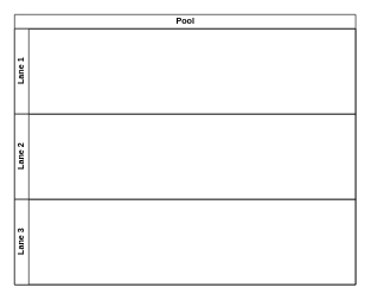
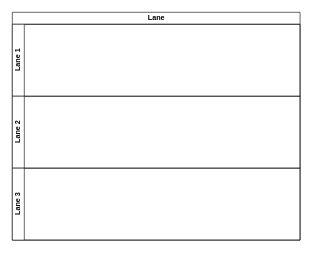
  <mxCell id="0" />
  <mxCell id="1" parent="0" />
- <mxCell id="2" value="Pool" style="swimlane;html=1;childLayout=stackLayout;resizeParent=1;resizeParentMax=0;horizontal=1;startSize=20;horizontalStack=0;" vertex="1" parent="1"><mxGeometry x="20" y="20" width="480" height="380" as="geometry" /></mxCell>
+ <mxCell id="2" value="Lane" style="swimlane;html=1;childLayout=stackLayout;resizeParent=1;resizeParentMax=0;horizontal=1;startSize=20;horizontalStack=0;" vertex="1" parent="1"><mxGeometry x="20" y="20" width="480" height="380" as="geometry" /></mxCell>
  <mxCell id="3" value="Lane 1" style="swimlane;html=1;startSize=20;horizontal=0;" vertex="1" parent="2"><mxGeometry y="20" width="480" height="120" as="geometry" /></mxCell>
  <mxCell id="4" value="Lane 2" style="swimlane;html=1;startSize=20;horizontal=0;" vertex="1" parent="2"><mxGeometry y="140" width="480" height="120" as="geometry" /></mxCell>
  <mxCell id="5" value="Lane 3" style="swimlane;html=1;startSize=20;horizontal=0;" vertex="1" parent="2"><mxGeometry y="260" width="480" height="120" as="geometry" /></mxCell>
